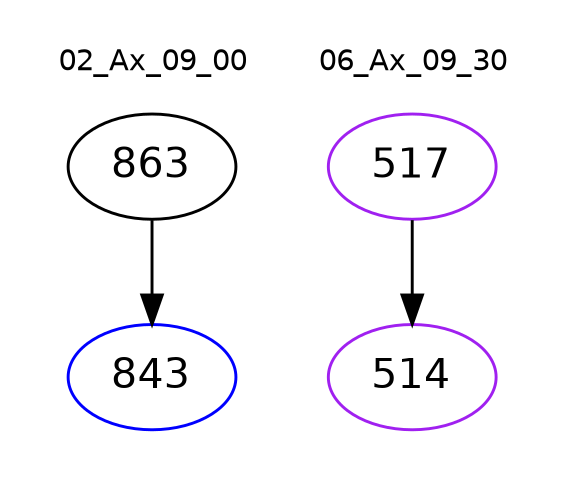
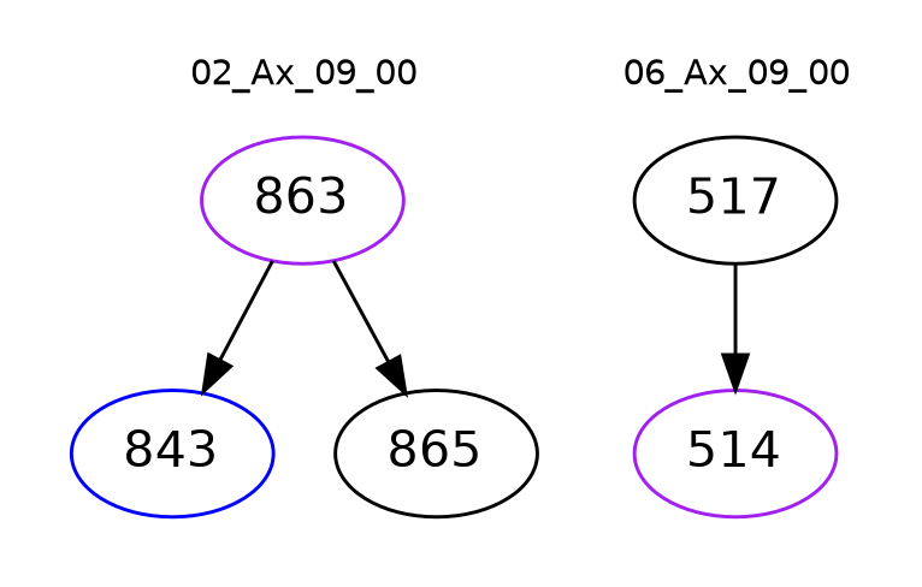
  digraph {
    fontname="DejaVu Sans"
    node [color=black fontname="DejaVu Sans"]
    edge [color=black fontname="DejaVu Sans"]
-   n1 [label=863]
+   n1 [color=purple label=863]
    n2 [color=blue label=843]
-   n4 [color=purple label=517]
+   n3 [label=865]
+   n4 [label=517]
    n5 [color=purple label=514]
    subgraph cluster_1 {
      color=white
      fontsize=10
      label="02_Ax_09_00"
      n1
      n2
+     n3
    }
    subgraph cluster_2 {
      color=white
      fontsize=10
-     label="06_Ax_09_30"
+     label="06_Ax_09_00"
      n4
      n5
    }
    n1 -> n2
+   n1 -> n3
    n4 -> n5
  }
